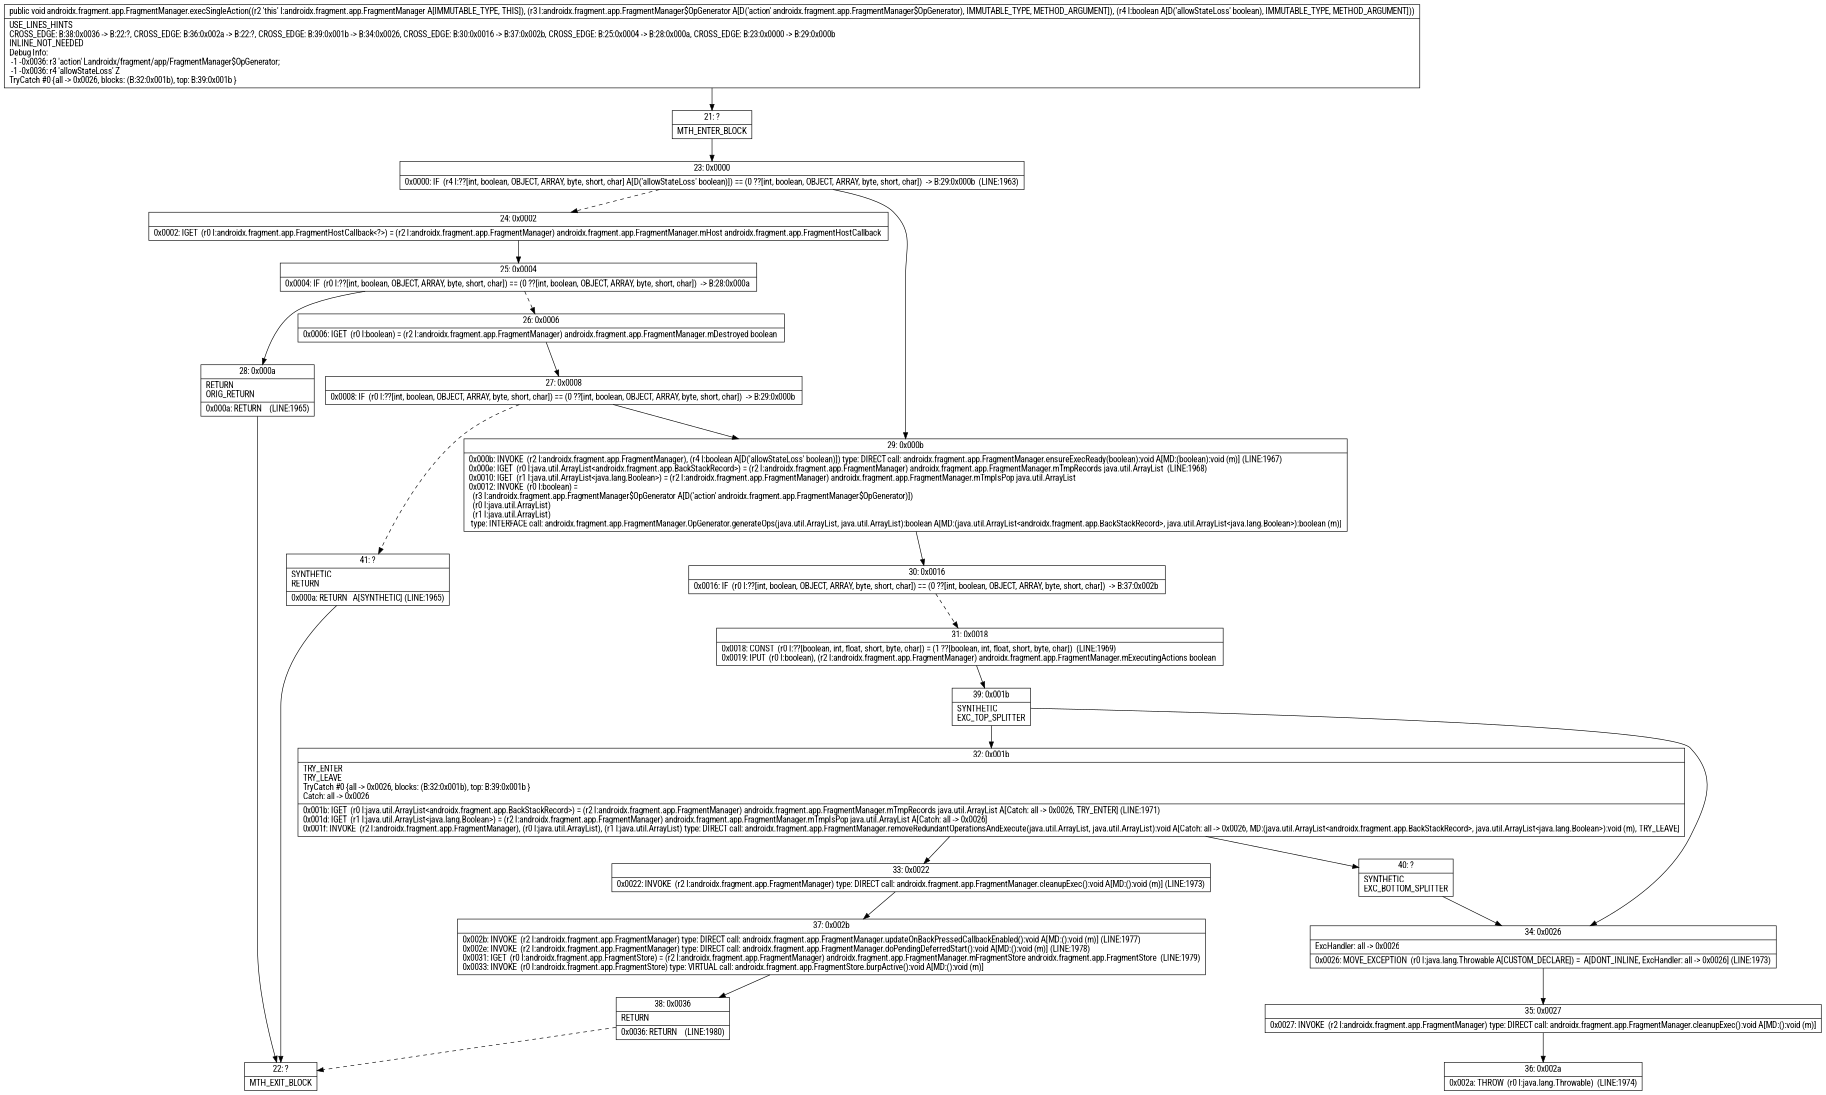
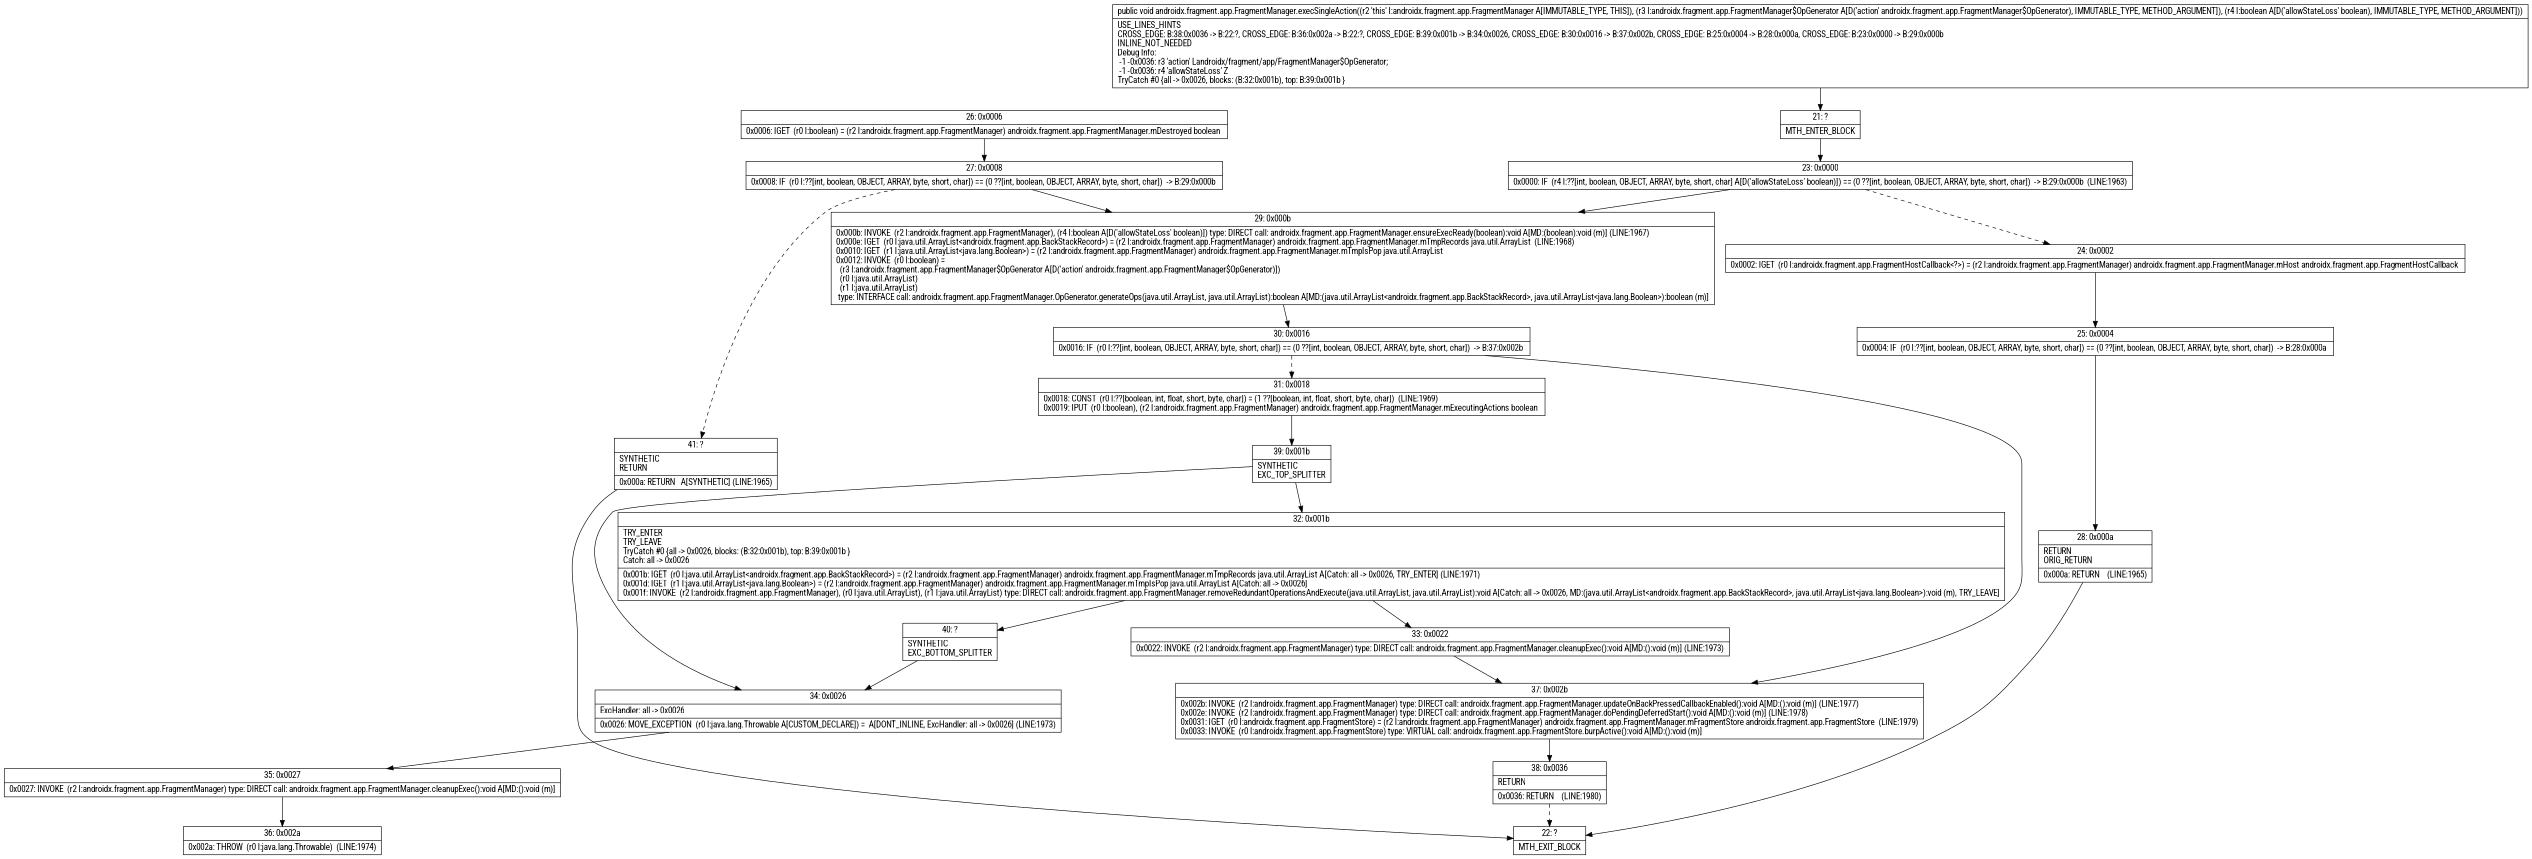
  digraph {
    fontname="Roboto Condensed"
    node [fontname="Roboto Condensed" shape=record]
    edge [fontname="Roboto Condensed"]
    n1 [label="{21\:\ ?|MTH_ENTER_BLOCK\l}"]
    n2 [label="{23\:\ 0x0000|0x0000: IF  (r4 I:??[int, boolean, OBJECT, ARRAY, byte, short, char] A[D('allowStateLoss' boolean)]) == (0 ??[int, boolean, OBJECT, ARRAY, byte, short, char])  \-\> B:29:0x000b  (LINE:1963)\l}"]
    n3 [label="{24\:\ 0x0002|0x0002: IGET  (r0 I:androidx.fragment.app.FragmentHostCallback\<?\>) = (r2 I:androidx.fragment.app.FragmentManager) androidx.fragment.app.FragmentManager.mHost androidx.fragment.app.FragmentHostCallback \l}"]
    n4 [label="{29\:\ 0x000b|0x000b: INVOKE  (r2 I:androidx.fragment.app.FragmentManager), (r4 I:boolean A[D('allowStateLoss' boolean)]) type: DIRECT call: androidx.fragment.app.FragmentManager.ensureExecReady(boolean):void A[MD:(boolean):void (m)] (LINE:1967)\l0x000e: IGET  (r0 I:java.util.ArrayList\<androidx.fragment.app.BackStackRecord\>) = (r2 I:androidx.fragment.app.FragmentManager) androidx.fragment.app.FragmentManager.mTmpRecords java.util.ArrayList  (LINE:1968)\l0x0010: IGET  (r1 I:java.util.ArrayList\<java.lang.Boolean\>) = (r2 I:androidx.fragment.app.FragmentManager) androidx.fragment.app.FragmentManager.mTmpIsPop java.util.ArrayList \l0x0012: INVOKE  (r0 I:boolean) = \l  (r3 I:androidx.fragment.app.FragmentManager$OpGenerator A[D('action' androidx.fragment.app.FragmentManager$OpGenerator)])\l  (r0 I:java.util.ArrayList)\l  (r1 I:java.util.ArrayList)\l type: INTERFACE call: androidx.fragment.app.FragmentManager.OpGenerator.generateOps(java.util.ArrayList, java.util.ArrayList):boolean A[MD:(java.util.ArrayList\<androidx.fragment.app.BackStackRecord\>, java.util.ArrayList\<java.lang.Boolean\>):boolean (m)]\l}"]
    n5 [label="{25\:\ 0x0004|0x0004: IF  (r0 I:??[int, boolean, OBJECT, ARRAY, byte, short, char]) == (0 ??[int, boolean, OBJECT, ARRAY, byte, short, char])  \-\> B:28:0x000a \l}"]
    n6 [label="{30\:\ 0x0016|0x0016: IF  (r0 I:??[int, boolean, OBJECT, ARRAY, byte, short, char]) == (0 ??[int, boolean, OBJECT, ARRAY, byte, short, char])  \-\> B:37:0x002b \l}"]
    n7 [label="{26\:\ 0x0006|0x0006: IGET  (r0 I:boolean) = (r2 I:androidx.fragment.app.FragmentManager) androidx.fragment.app.FragmentManager.mDestroyed boolean \l}"]
    n8 [label="{28\:\ 0x000a|RETURN\lORIG_RETURN\l|0x000a: RETURN    (LINE:1965)\l}"]
    n9 [label="{27\:\ 0x0008|0x0008: IF  (r0 I:??[int, boolean, OBJECT, ARRAY, byte, short, char]) == (0 ??[int, boolean, OBJECT, ARRAY, byte, short, char])  \-\> B:29:0x000b \l}"]
    n10 [label="{22\:\ ?|MTH_EXIT_BLOCK\l}"]
    n11 [label="{41\:\ ?|SYNTHETIC\lRETURN\l|0x000a: RETURN   A[SYNTHETIC] (LINE:1965)\l}"]
    n12 [label="{31\:\ 0x0018|0x0018: CONST  (r0 I:??[boolean, int, float, short, byte, char]) = (1 ??[boolean, int, float, short, byte, char])  (LINE:1969)\l0x0019: IPUT  (r0 I:boolean), (r2 I:androidx.fragment.app.FragmentManager) androidx.fragment.app.FragmentManager.mExecutingActions boolean \l}"]
    n13 [label="{37\:\ 0x002b|0x002b: INVOKE  (r2 I:androidx.fragment.app.FragmentManager) type: DIRECT call: androidx.fragment.app.FragmentManager.updateOnBackPressedCallbackEnabled():void A[MD:():void (m)] (LINE:1977)\l0x002e: INVOKE  (r2 I:androidx.fragment.app.FragmentManager) type: DIRECT call: androidx.fragment.app.FragmentManager.doPendingDeferredStart():void A[MD:():void (m)] (LINE:1978)\l0x0031: IGET  (r0 I:androidx.fragment.app.FragmentStore) = (r2 I:androidx.fragment.app.FragmentManager) androidx.fragment.app.FragmentManager.mFragmentStore androidx.fragment.app.FragmentStore  (LINE:1979)\l0x0033: INVOKE  (r0 I:androidx.fragment.app.FragmentStore) type: VIRTUAL call: androidx.fragment.app.FragmentStore.burpActive():void A[MD:():void (m)]\l}"]
    n14 [label="{39\:\ 0x001b|SYNTHETIC\lEXC_TOP_SPLITTER\l}"]
    n15 [label="{38\:\ 0x0036|RETURN\l|0x0036: RETURN    (LINE:1980)\l}"]
    n16 [label="{32\:\ 0x001b|TRY_ENTER\lTRY_LEAVE\lTryCatch #0 \{all \-\> 0x0026, blocks: (B:32:0x001b), top: B:39:0x001b \}\lCatch: all \-\> 0x0026\l|0x001b: IGET  (r0 I:java.util.ArrayList\<androidx.fragment.app.BackStackRecord\>) = (r2 I:androidx.fragment.app.FragmentManager) androidx.fragment.app.FragmentManager.mTmpRecords java.util.ArrayList A[Catch: all \-\> 0x0026, TRY_ENTER] (LINE:1971)\l0x001d: IGET  (r1 I:java.util.ArrayList\<java.lang.Boolean\>) = (r2 I:androidx.fragment.app.FragmentManager) androidx.fragment.app.FragmentManager.mTmpIsPop java.util.ArrayList A[Catch: all \-\> 0x0026]\l0x001f: INVOKE  (r2 I:androidx.fragment.app.FragmentManager), (r0 I:java.util.ArrayList), (r1 I:java.util.ArrayList) type: DIRECT call: androidx.fragment.app.FragmentManager.removeRedundantOperationsAndExecute(java.util.ArrayList, java.util.ArrayList):void A[Catch: all \-\> 0x0026, MD:(java.util.ArrayList\<androidx.fragment.app.BackStackRecord\>, java.util.ArrayList\<java.lang.Boolean\>):void (m), TRY_LEAVE]\l}"]
    n17 [label="{34\:\ 0x0026|ExcHandler: all \-\> 0x0026\l|0x0026: MOVE_EXCEPTION  (r0 I:java.lang.Throwable A[CUSTOM_DECLARE]) =  A[DONT_INLINE, ExcHandler: all \-\> 0x0026] (LINE:1973)\l}"]
    n18 [label="{33\:\ 0x0022|0x0022: INVOKE  (r2 I:androidx.fragment.app.FragmentManager) type: DIRECT call: androidx.fragment.app.FragmentManager.cleanupExec():void A[MD:():void (m)] (LINE:1973)\l}"]
    n19 [label="{40\:\ ?|SYNTHETIC\lEXC_BOTTOM_SPLITTER\l}"]
    n20 [label="{35\:\ 0x0027|0x0027: INVOKE  (r2 I:androidx.fragment.app.FragmentManager) type: DIRECT call: androidx.fragment.app.FragmentManager.cleanupExec():void A[MD:():void (m)]\l}"]
    n21 [label="{36\:\ 0x002a|0x002a: THROW  (r0 I:java.lang.Throwable)  (LINE:1974)\l}"]
    n22 [label="{public void androidx.fragment.app.FragmentManager.execSingleAction((r2 'this' I:androidx.fragment.app.FragmentManager A[IMMUTABLE_TYPE, THIS]), (r3 I:androidx.fragment.app.FragmentManager$OpGenerator A[D('action' androidx.fragment.app.FragmentManager$OpGenerator), IMMUTABLE_TYPE, METHOD_ARGUMENT]), (r4 I:boolean A[D('allowStateLoss' boolean), IMMUTABLE_TYPE, METHOD_ARGUMENT]))  | USE_LINES_HINTS\lCROSS_EDGE: B:38:0x0036 \-\> B:22:?, CROSS_EDGE: B:36:0x002a \-\> B:22:?, CROSS_EDGE: B:39:0x001b \-\> B:34:0x0026, CROSS_EDGE: B:30:0x0016 \-\> B:37:0x002b, CROSS_EDGE: B:25:0x0004 \-\> B:28:0x000a, CROSS_EDGE: B:23:0x0000 \-\> B:29:0x000b\lINLINE_NOT_NEEDED\lDebug Info:\l  \-1 \-0x0036: r3 'action' Landroidx\/fragment\/app\/FragmentManager$OpGenerator;\l  \-1 \-0x0036: r4 'allowStateLoss' Z\lTryCatch #0 \{all \-\> 0x0026, blocks: (B:32:0x001b), top: B:39:0x001b \}\l}"]
    n1 -> n2
    n2 -> n3 [style=dashed]
    n2 -> n4
    n3 -> n5
    n4 -> n6
-   n5 -> n7 [style=dashed]
    n5 -> n8
    n6 -> n12 [style=dashed]
+   n6 -> n13
    n7 -> n9
    n8 -> n10
    n9 -> n4
    n9 -> n11 [style=dashed]
    n11 -> n10
    n12 -> n14
    n13 -> n15
    n14 -> n16
    n14 -> n17
    n15 -> n10 [style=dashed]
    n16 -> n18
    n16 -> n19
    n17 -> n20
    n18 -> n13
    n19 -> n17
    n20 -> n21
    n22 -> n1
  }
